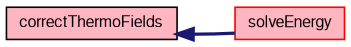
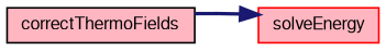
  digraph {
    rankdir=LR
    node [fillcolor=lightpink fontname=FreeSans fontsize=10 shape=record style=filled]
    n1 [color=black fontcolor=black height=0.2 label=correctThermoFields width=0.4]
    n2 [color=red height=0.2 label=solveEnergy width=0.4]
-   n1 -> n2 [color=midnightblue dir=back fontname=FreeSans fontsize=10 labelfontname=FreeSans labelfontsize=10 style=bold]
+   n2 -> n1 [color=midnightblue dir=back fontname=FreeSans fontsize=10 labelfontname=FreeSans labelfontsize=10 style=bold]
  }
